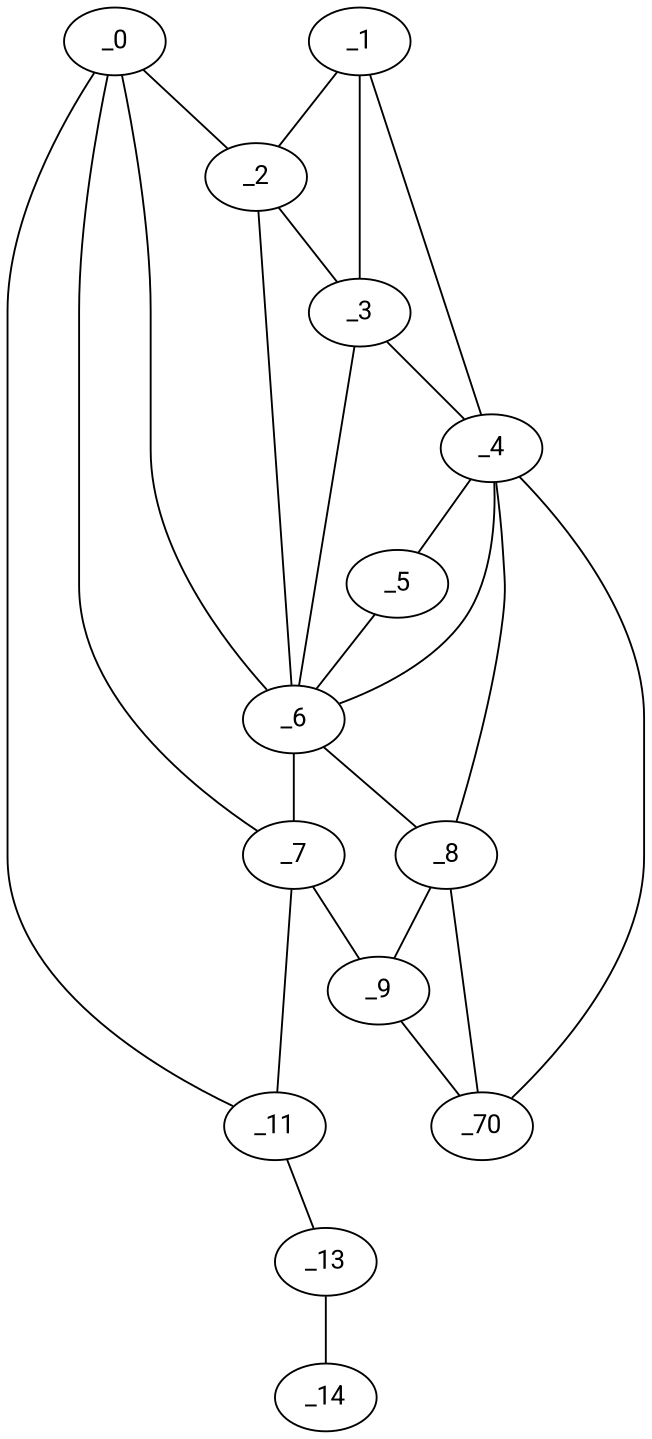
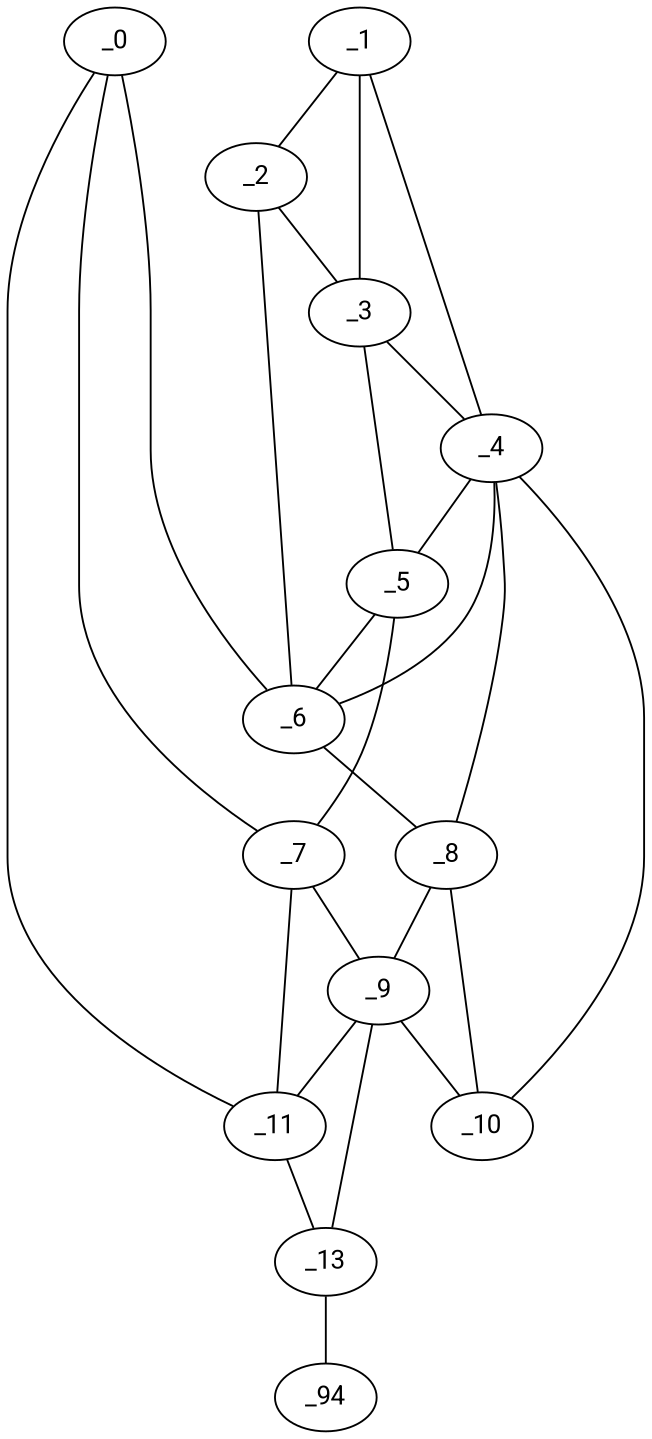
  graph {
    fontname=Roboto
    node [fontname=Roboto y=27]
    edge [fontname=Roboto valence=2]
    _0 [x=17 y=32]
    _2 [x=22]
    _6 [x=49 y=35]
    _7 [x=50 y=54]
    _11 [x=72 y=103]
    _1 [x=18]
    _3 [x=30 y=24]
    _4 [x=35 y=21]
    _8 [x=58 y=20]
    _9 [x=64 y=47]
    _13 [x=76 y=103]
    _5 [x=43 y=21]
-   _10 [x=69 y=19 label=_70]
-   _14 [x=118 y=33]
-   _0 -- _2
+   _10 [x=69 y=19]
+   _14 [x=118 y=33 label=_94]
    _0 -- _6 [valence=1]
    _0 -- _7 [valence=1]
    _0 -- _11 [valence=1]
    _2 -- _6 [valence=1]
    _2 -- _3
-   _6 -- _7 [valence=1]
+   _5 -- _7 [valence=1]
    _6 -- _8
    _7 -- _11
    _7 -- _9
    _11 -- _13 [valence=1]
    _1 -- _2 [valence=1]
    _1 -- _3 [valence=1]
    _1 -- _4 [valence=1]
-   _3 -- _6
+   _3 -- _5
    _3 -- _4 [valence=1]
    _4 -- _6
    _4 -- _8
    _4 -- _5
    _4 -- _10 [valence=1]
    _8 -- _9
    _8 -- _10
+   _9 -- _11 [valence=1]
+   _9 -- _13
    _9 -- _10
    _13 -- _14 [valence=1]
    _5 -- _6
  }
